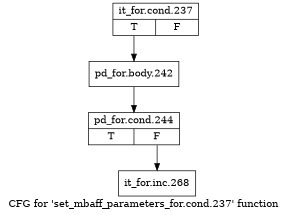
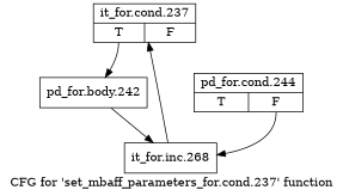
  digraph {
    fontname="DejaVu Serif"
    label="CFG for 'set_mbaff_parameters_for.cond.237' function"
    node [fontname="DejaVu Serif" shape=record]
    edge [fontname="DejaVu Serif"]
    n1 [label="{it_for.cond.237|{<s0>T|<s1>F}}"]
    n2 [label="{pd_for.body.242}"]
    n3 [label="{pd_for.cond.244|{<s0>T|<s1>F}}"]
    n4 [label="{it_for.inc.268}"]
    n1 -> n2 [tailport=s0]
-   n2 -> n3
+   n2 -> n4
    n3 -> n4 [tailport=s1]
+   n4 -> n1
  }
